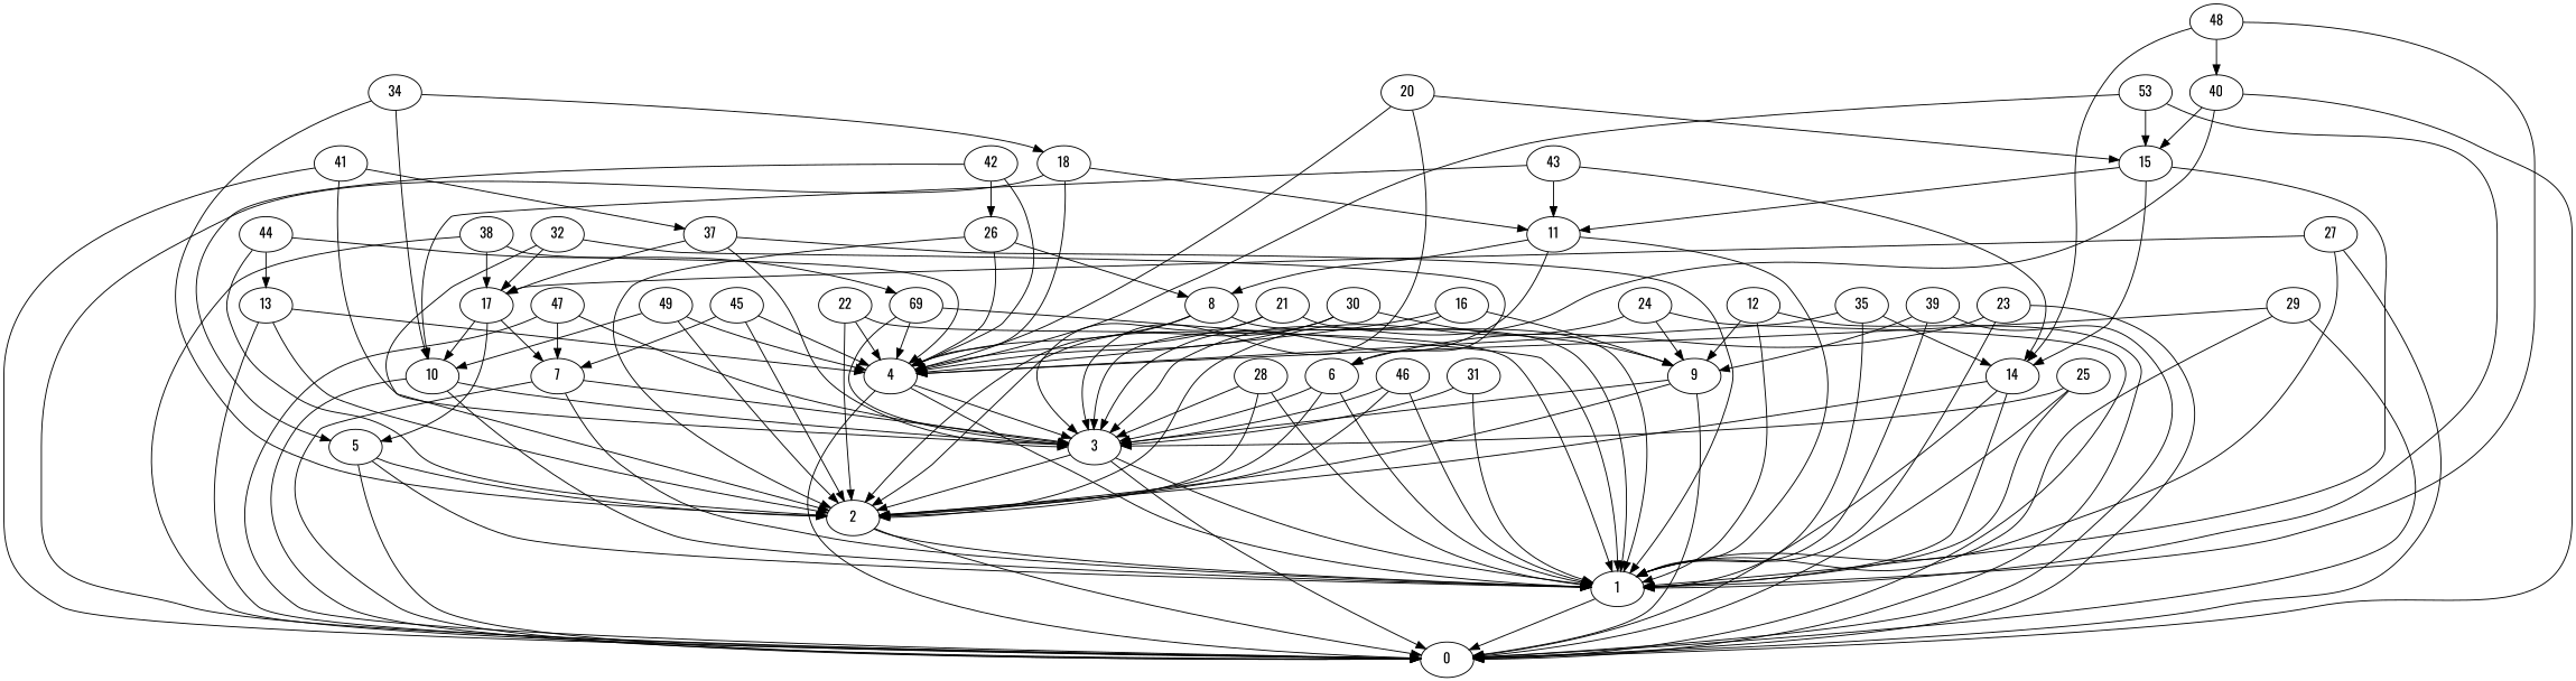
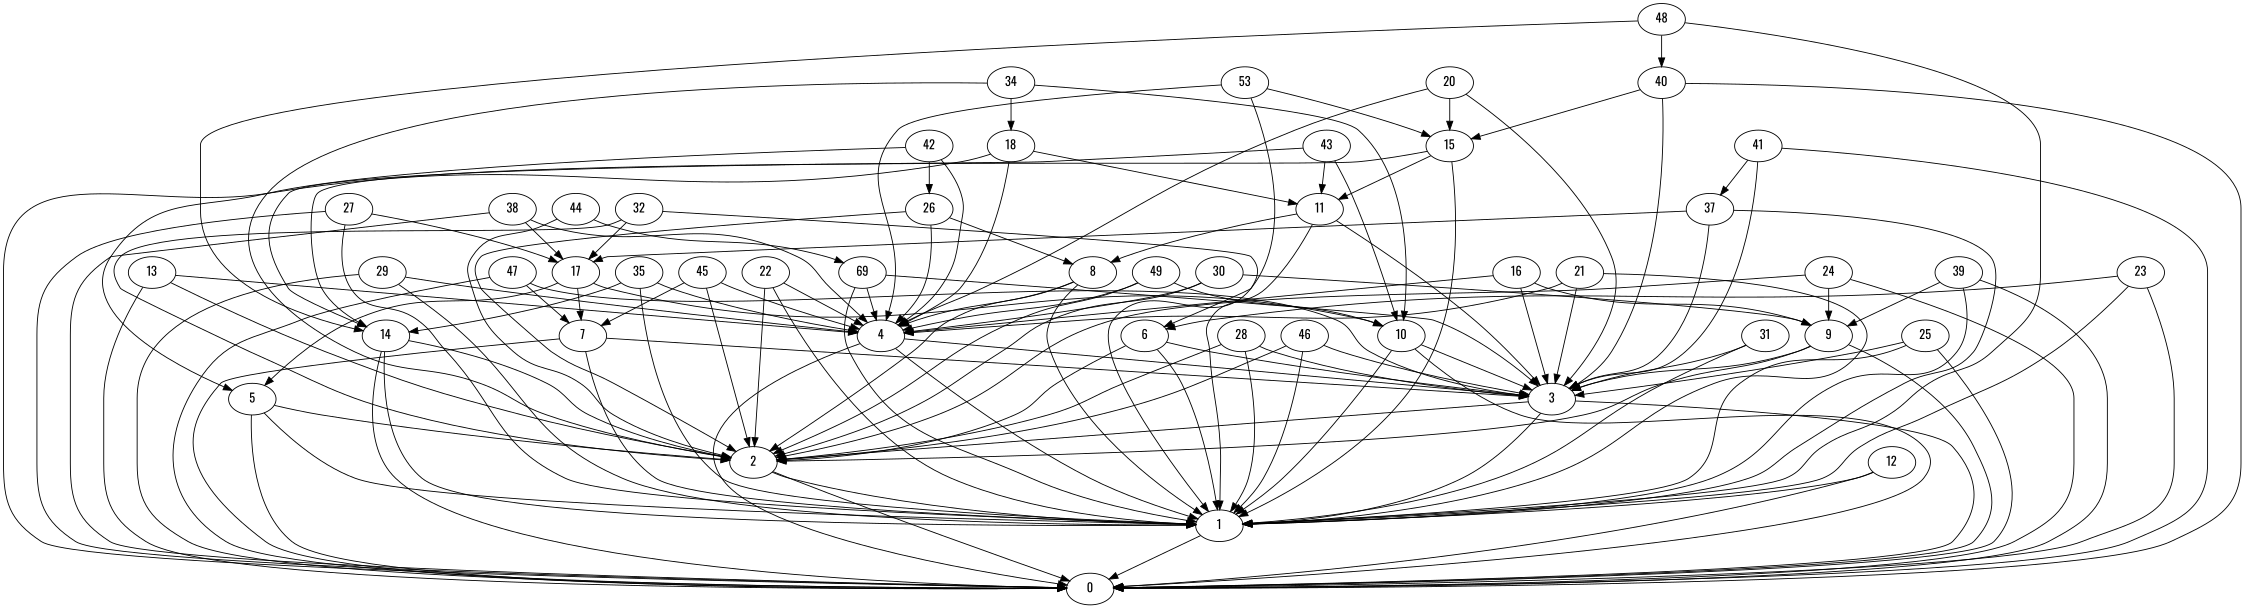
  digraph {
    fontname=Oswald
    node [fontname=Oswald]
    edge [fontname=Oswald]
    1
    0
    2
    3
    4
    5
    6
    7
    8
    9
    10
    11
    12
    13
    14
    15
    16
    17
    18
    n20 [label=69]
    20
    21
    22
    23
    24
    25
    26
    27
    28
    29
    30
    31
    32
    n34 [label=53]
    34
    35
    37
    38
    39
    40
    41
    42
    43
    44
    45
    46
    47
    48
    49
    1 -> 0
    2 -> 1
    2 -> 0
    3 -> 1
    3 -> 0
    3 -> 2
    4 -> 1
    4 -> 0
    4 -> 3
    5 -> 1
    5 -> 0
    5 -> 2
    6 -> 1
    6 -> 2
    6 -> 3
    7 -> 1
    7 -> 0
    7 -> 3
    8 -> 1
    8 -> 2
    8 -> 4
    9 -> 0
    9 -> 2
    9 -> 3
    10 -> 1
    10 -> 0
    10 -> 3
    11 -> 1
    11 -> 3
    11 -> 8
    12 -> 1
    12 -> 0
-   12 -> 9
    13 -> 0
    13 -> 2
    13 -> 4
    14 -> 1
    14 -> 0
    14 -> 2
    15 -> 1
    15 -> 11
    15 -> 14
    16 -> 3
    16 -> 4
    16 -> 9
    17 -> 5
    17 -> 7
    17 -> 10
    18 -> 0
    18 -> 4
    18 -> 11
    n20 -> 1
    n20 -> 3
    n20 -> 4
    20 -> 3
    20 -> 4
    20 -> 15
    21 -> 1
    21 -> 3
    21 -> 4
    22 -> 1
    22 -> 2
    22 -> 4
    23 -> 1
    23 -> 0
    23 -> 6
    24 -> 0
    24 -> 2
    24 -> 9
    25 -> 1
    25 -> 0
    25 -> 3
    26 -> 2
    26 -> 4
    26 -> 8
    27 -> 1
    27 -> 0
    27 -> 17
    28 -> 1
    28 -> 2
    28 -> 3
    29 -> 1
    29 -> 0
    29 -> 4
    30 -> 2
    30 -> 4
    30 -> 9
    31 -> 1
    31 -> 3
    32 -> 2
    32 -> 6
    32 -> 17
    n34 -> 1
    n34 -> 4
    n34 -> 15
    34 -> 2
    34 -> 10
    34 -> 18
    35 -> 1
    35 -> 4
    35 -> 14
    37 -> 1
    37 -> 3
    37 -> 17
    38 -> 0
    38 -> 4
    38 -> 17
    39 -> 1
    39 -> 0
    39 -> 9
    40 -> 0
    40 -> 3
    40 -> 15
    41 -> 0
    41 -> 3
    41 -> 37
    42 -> 4
    42 -> 5
    42 -> 26
    43 -> 10
    43 -> 11
    43 -> 14
    44 -> 2
-   44 -> 13
    44 -> n20
    45 -> 2
    45 -> 4
    45 -> 7
    46 -> 1
    46 -> 2
    46 -> 3
    47 -> 0
    47 -> 3
    47 -> 7
    48 -> 1
    48 -> 14
    48 -> 40
    49 -> 2
    49 -> 4
    49 -> 10
  }
